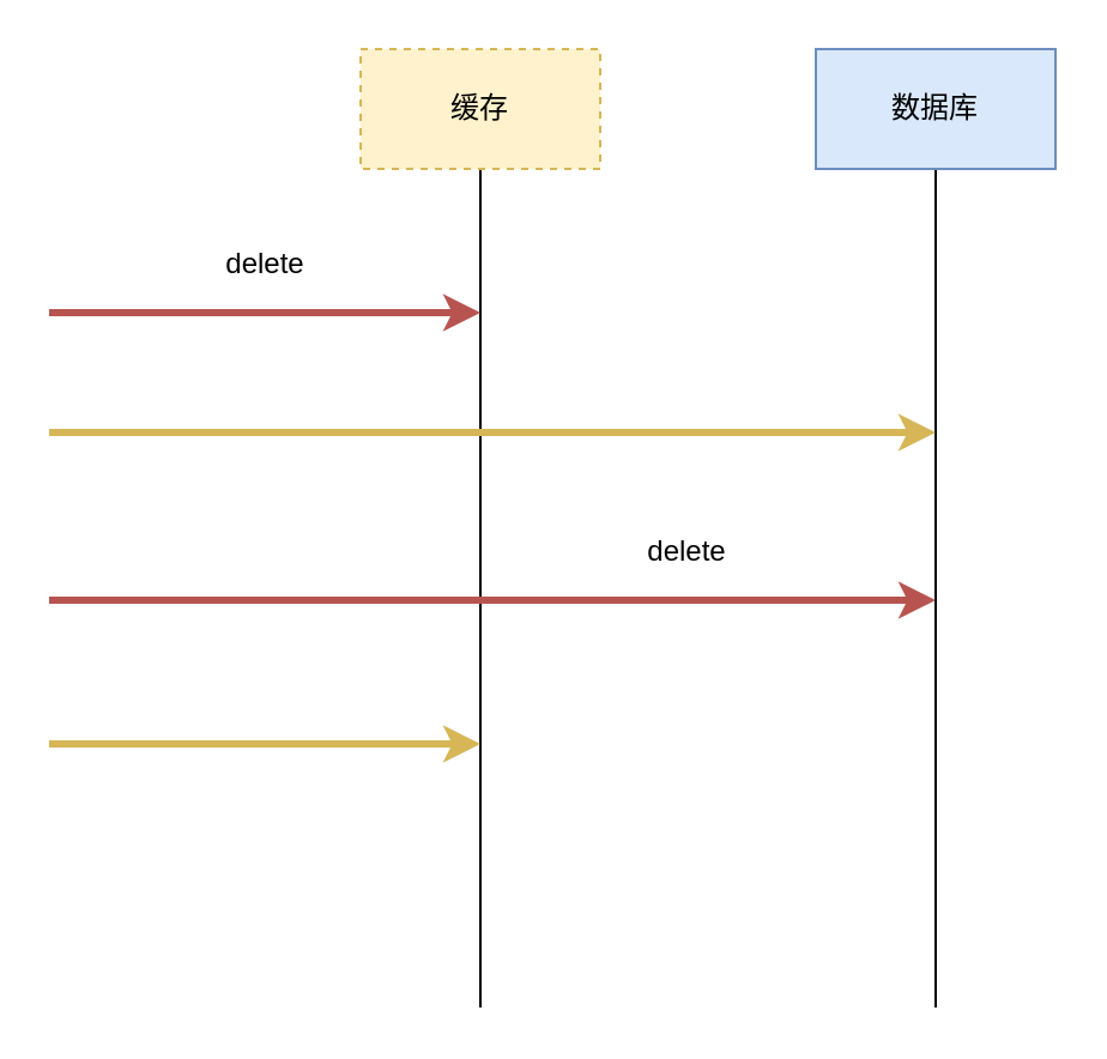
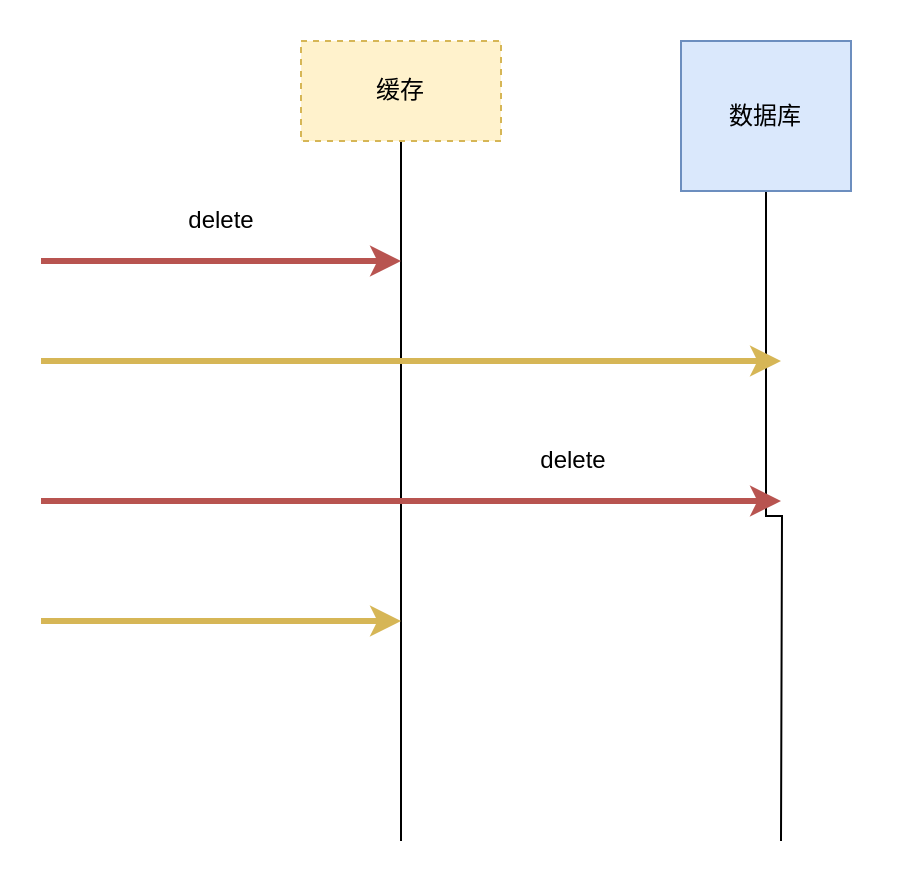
  <mxCell id="0" />
  <mxCell id="1" parent="0" />
  <mxCell id="2" style="edgeStyle=orthogonalEdgeStyle;rounded=0;orthogonalLoop=1;jettySize=auto;html=1;exitX=0.5;exitY=1;exitDx=0;exitDy=0;endArrow=none;endFill=0;" edge="1" parent="1" source="3"><mxGeometry relative="1" as="geometry"><mxPoint x="200" y="420" as="targetPoint" /></mxGeometry></mxCell>
  <mxCell id="3" value="缓存" style="rounded=0;whiteSpace=wrap;html=1;fillColor=#fff2cc;strokeColor=#d6b656;dashed=1;" vertex="1" parent="1"><mxGeometry x="150" y="20" width="100" height="50" as="geometry" /></mxCell>
  <mxCell id="4" style="edgeStyle=orthogonalEdgeStyle;rounded=0;orthogonalLoop=1;jettySize=auto;html=1;exitX=0.5;exitY=1;exitDx=0;exitDy=0;endArrow=none;endFill=0;" edge="1" parent="1" source="5"><mxGeometry relative="1" as="geometry"><mxPoint x="390" y="420" as="targetPoint" /></mxGeometry></mxCell>
- <mxCell id="5" value="数据库" style="rounded=0;whiteSpace=wrap;html=1;fillColor=#dae8fc;strokeColor=#6c8ebf;" vertex="1" parent="1"><mxGeometry x="340" y="20" width="100" height="50" as="geometry" /></mxCell>
+ <mxCell id="5" value="数据库" style="rounded=0;whiteSpace=wrap;html=1;fillColor=#dae8fc;strokeColor=#6c8ebf;" vertex="1" parent="1"><mxGeometry x="340" y="20" width="85" height="75" as="geometry" /></mxCell>
  <mxCell id="6" value="" style="endArrow=classic;html=1;rounded=0;strokeWidth=3;fillColor=#f8cecc;strokeColor=#b85450;" edge="1" parent="1"><mxGeometry width="50" height="50" relative="1" as="geometry"><mxPoint x="20" y="130" as="sourcePoint" /><mxPoint x="200" y="130" as="targetPoint" /></mxGeometry></mxCell>
  <mxCell id="7" value="delete" style="text;html=1;align=center;verticalAlign=middle;resizable=0;points=[];autosize=1;strokeColor=none;fillColor=none;" vertex="1" parent="1"><mxGeometry x="80" y="95" width="60" height="30" as="geometry" /></mxCell>
  <mxCell id="8" value="" style="endArrow=classic;html=1;rounded=0;fillColor=#fff2cc;strokeColor=#d6b656;strokeWidth=3;" edge="1" parent="1"><mxGeometry width="50" height="50" relative="1" as="geometry"><mxPoint x="20" y="180" as="sourcePoint" /><mxPoint x="390" y="180" as="targetPoint" /></mxGeometry></mxCell>
  <mxCell id="9" value="" style="endArrow=classic;html=1;rounded=0;strokeWidth=3;fillColor=#f8cecc;strokeColor=#b85450;" edge="1" parent="1"><mxGeometry width="50" height="50" relative="1" as="geometry"><mxPoint x="20" y="250" as="sourcePoint" /><mxPoint x="390" y="250" as="targetPoint" /></mxGeometry></mxCell>
  <mxCell id="10" value="delete" style="text;html=1;align=center;verticalAlign=middle;resizable=0;points=[];autosize=1;strokeColor=none;fillColor=none;" vertex="1" parent="1"><mxGeometry x="256" y="215" width="60" height="30" as="geometry" /></mxCell>
  <mxCell id="11" value="" style="endArrow=classic;html=1;rounded=0;fillColor=#fff2cc;strokeColor=#d6b656;strokeWidth=3;" edge="1" parent="1"><mxGeometry width="50" height="50" relative="1" as="geometry"><mxPoint x="20" y="310" as="sourcePoint" /><mxPoint x="200" y="310" as="targetPoint" /></mxGeometry></mxCell>
